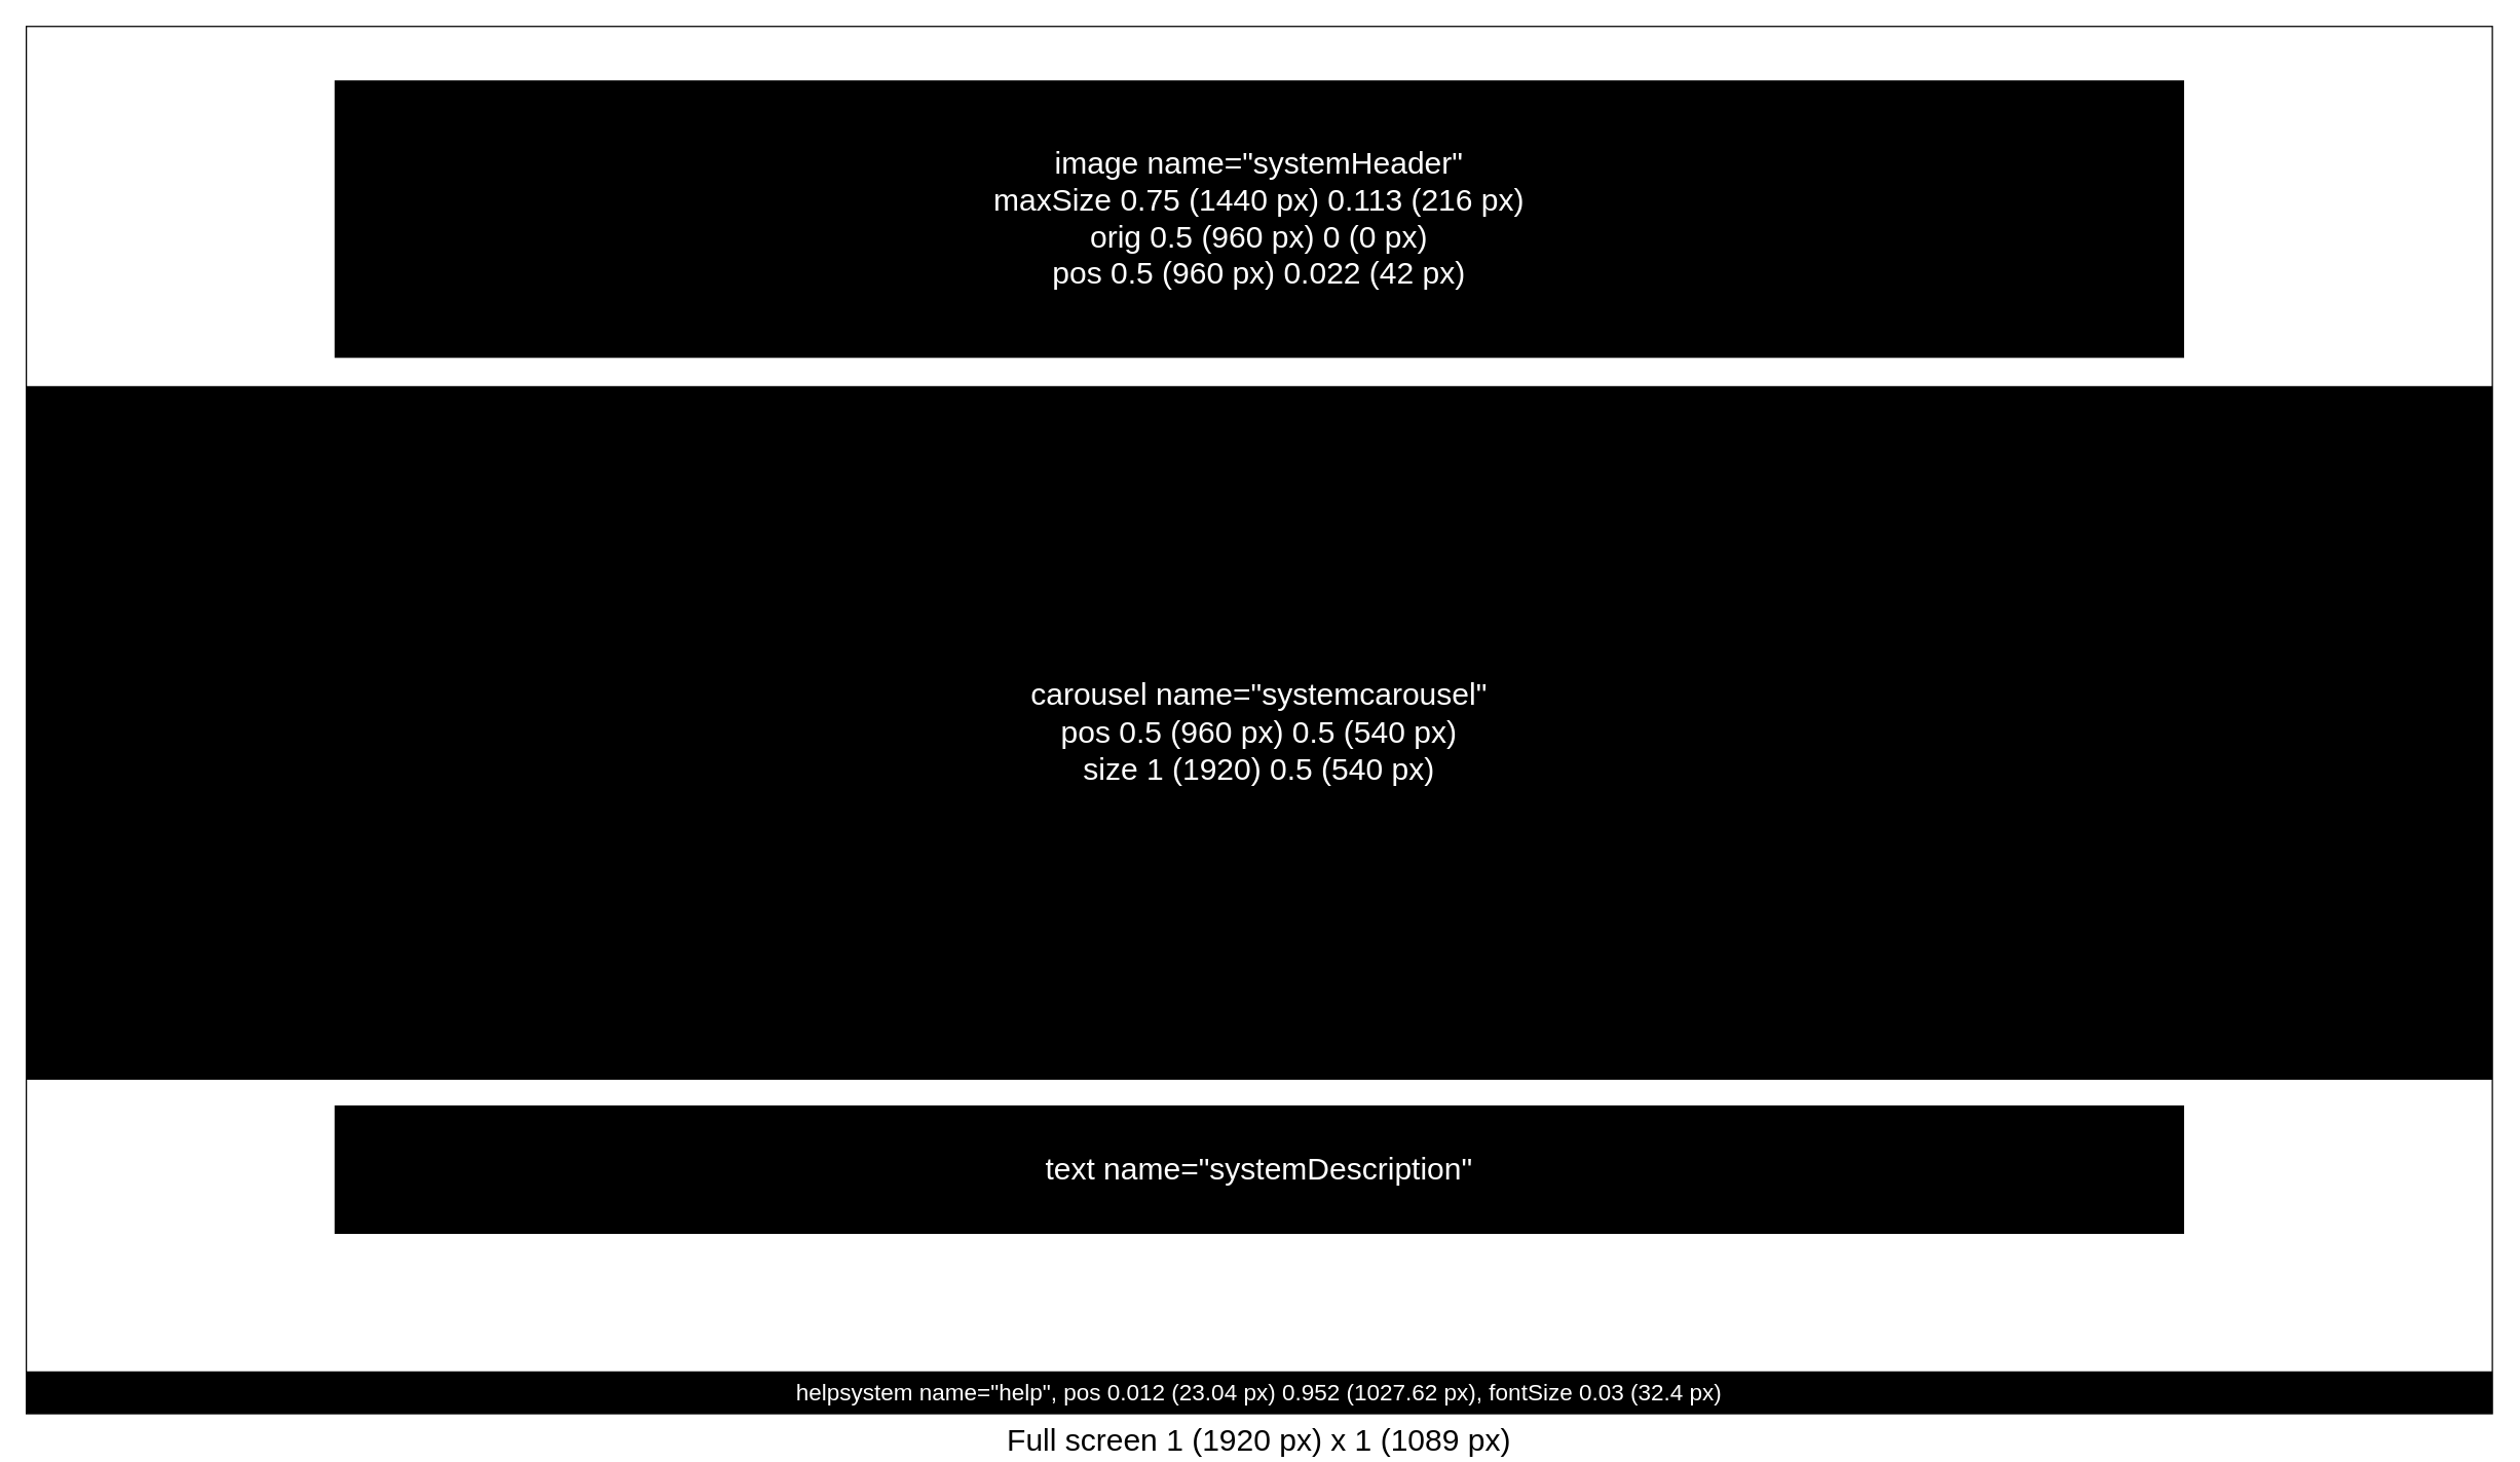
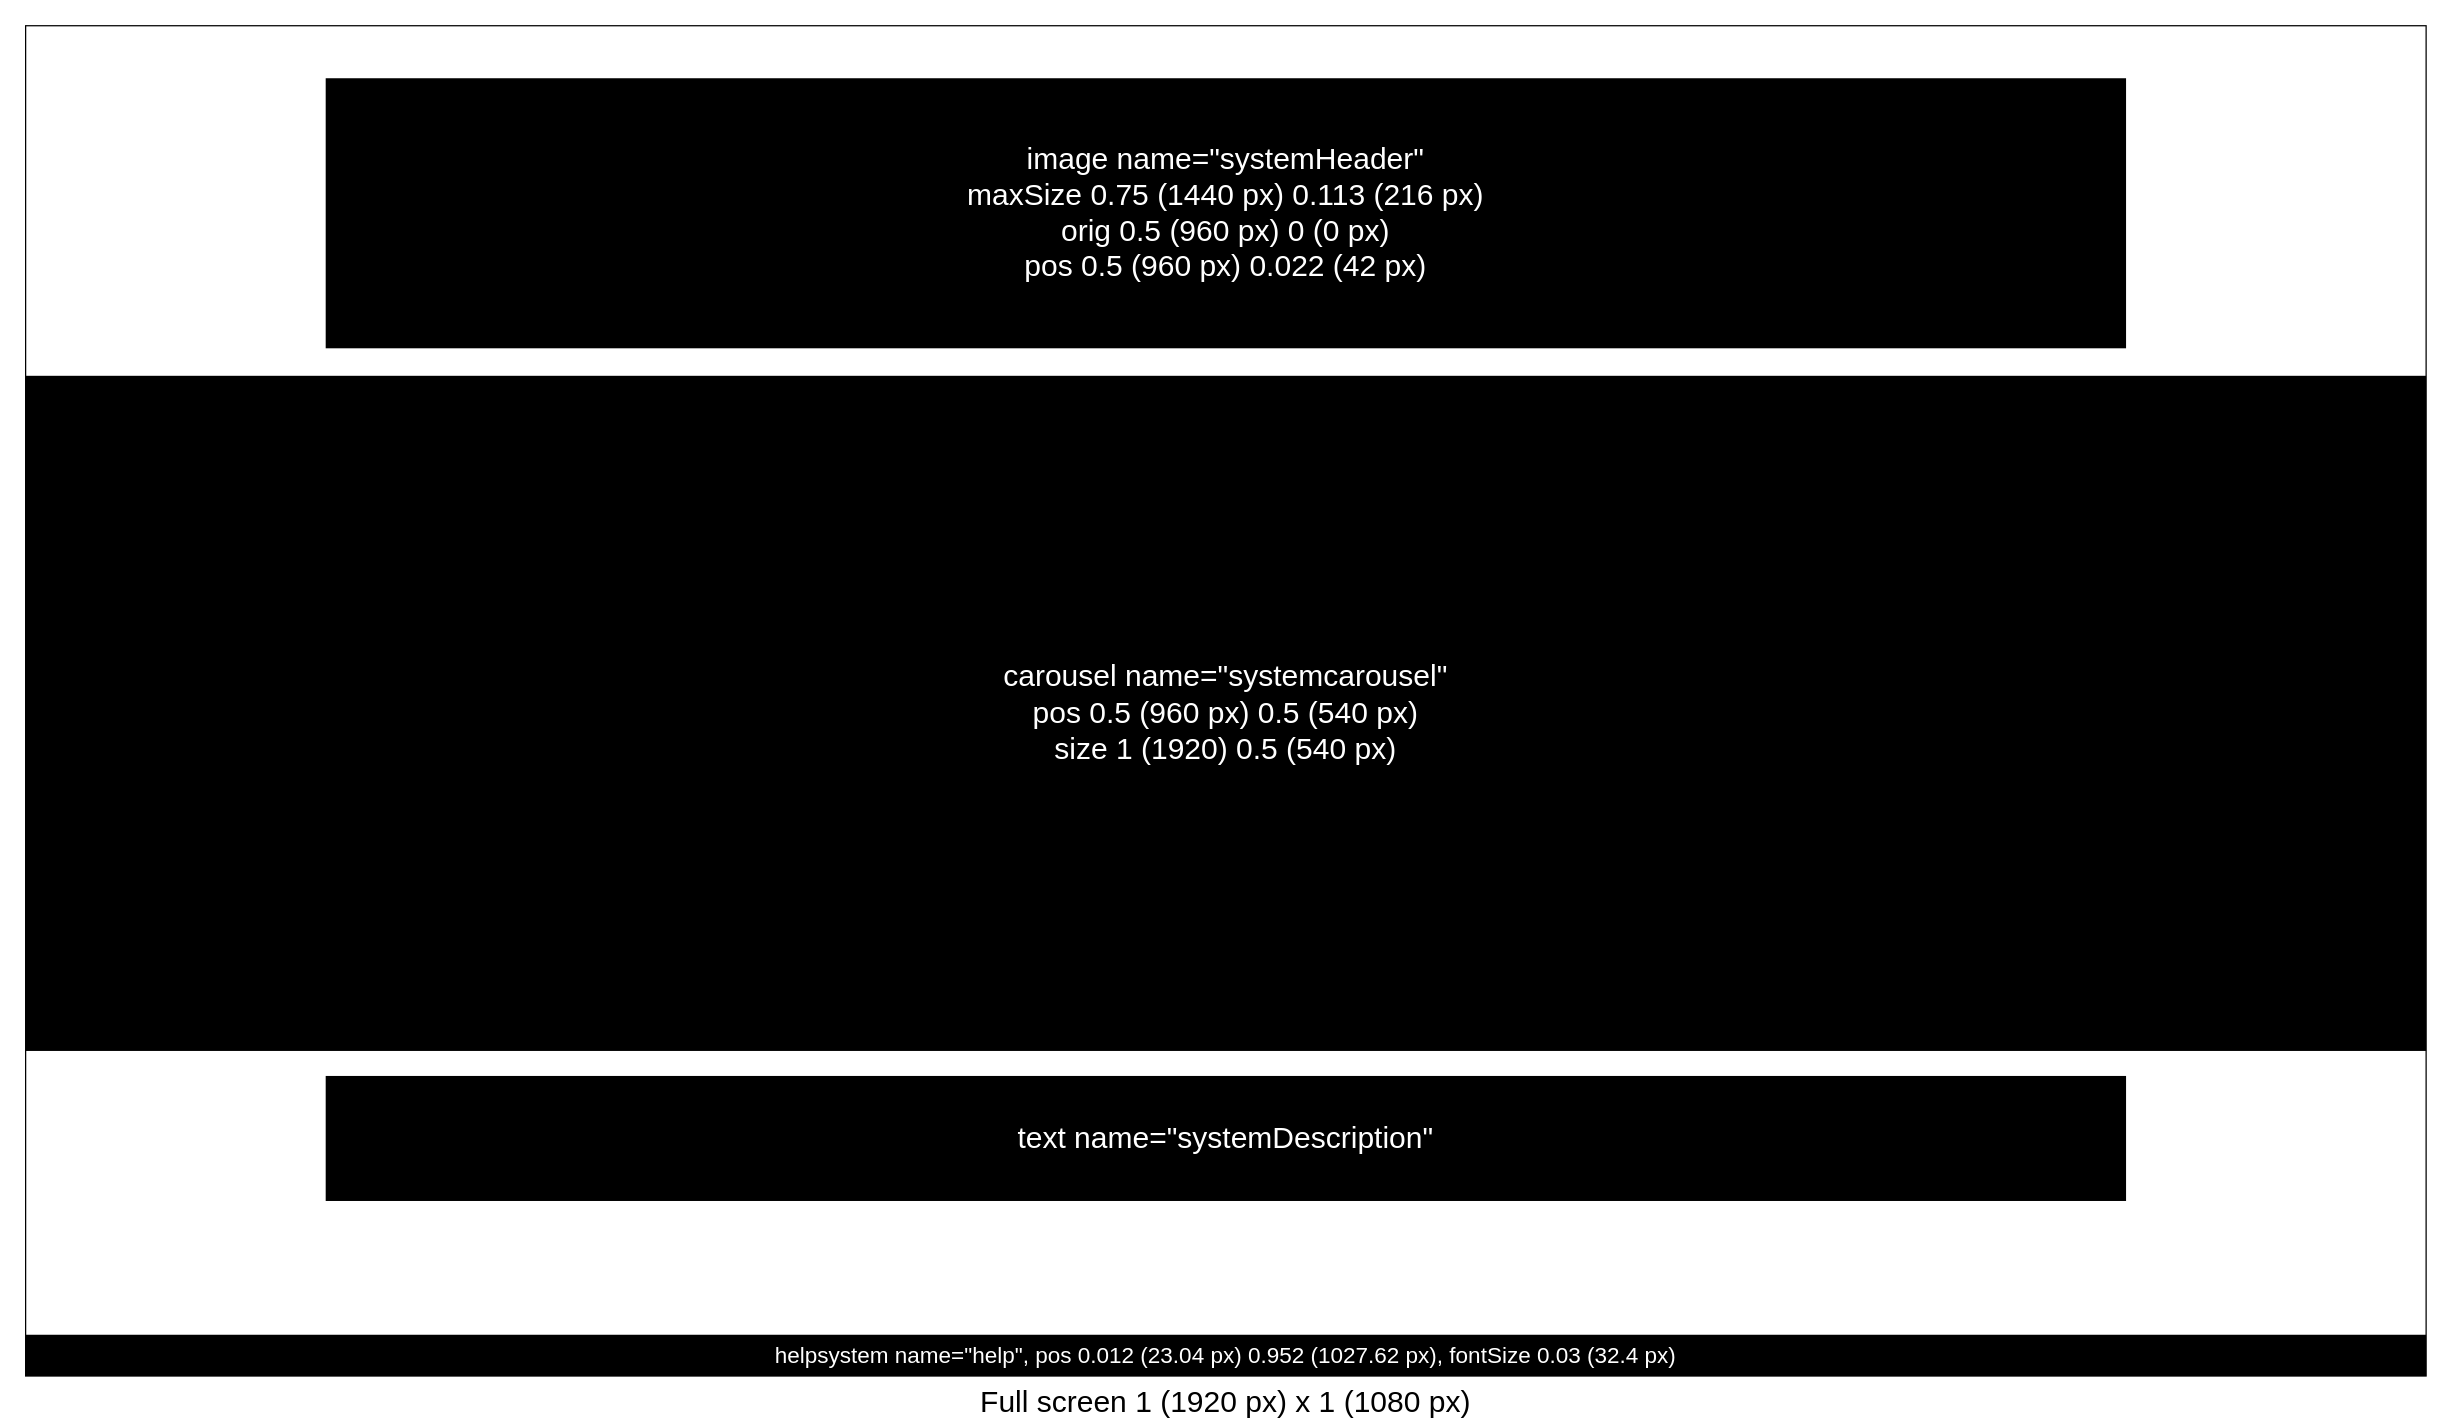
  <mxCell id="0" />
  <mxCell id="1" parent="0" />
- <mxCell id="2" value="Full screen 1 (1920 px) x 1 (1089 px)" style="rounded=0;whiteSpace=wrap;html=1;fillColor=default;labelPosition=center;verticalLabelPosition=bottom;align=center;verticalAlign=top;fontSize=24;" vertex="1" parent="1"><mxGeometry width="1920" height="1080" as="geometry" x="20" y="20" /></mxCell>
+ <mxCell id="2" value="Full screen 1 (1920 px) x 1 (1080 px)" style="rounded=0;whiteSpace=wrap;html=1;fillColor=default;labelPosition=center;verticalLabelPosition=bottom;align=center;verticalAlign=top;fontSize=24;" vertex="1" parent="1"><mxGeometry width="1920" height="1080" as="geometry" x="20" y="20" /></mxCell>
  <mxCell id="3" value="image name=&quot;systemHeader&quot;&lt;br&gt;maxSize 0.75 (1440 px) 0.113 (216 px)&lt;br&gt;orig 0.5 (960 px) 0 (0 px)&lt;br&gt;pos 0.5 (960 px) 0.022 (42 px)" style="rounded=0;whiteSpace=wrap;html=1;fillColor=#000000;gradientColor=none;fontColor=#FFFFFF;fontSize=24;strokeColor=none;" vertex="1" parent="1"><mxGeometry x="260" y="62" width="1440" height="216" as="geometry" /></mxCell>
  <mxCell id="4" value="carousel name=&quot;systemcarousel&quot;&lt;br&gt;pos 0.5 (960 px) 0.5 (540 px)&lt;br&gt;size 1 (1920) 0.5 (540 px)" style="rounded=0;whiteSpace=wrap;html=1;fillColor=#000000;gradientColor=none;fontColor=#FFFFFF;fontSize=24;strokeColor=none;" vertex="1" parent="1"><mxGeometry y="300" width="1920" height="540" as="geometry" x="20" /></mxCell>
  <mxCell id="5" value="helpsystem name=&quot;help&quot;, pos 0.012 (23.04 px) 0.952 (1027.62 px),&amp;nbsp;fontSize 0.03 (32.4 px)" style="rounded=0;whiteSpace=wrap;html=1;fillColor=#000000;gradientColor=none;fontColor=#FFFFFF;fontSize=18;strokeColor=none;" vertex="1" parent="1"><mxGeometry y="1067" width="1920" height="33" as="geometry" x="20" /></mxCell>
  <mxCell id="6" value="text name=&quot;systemDescription&quot;&lt;br&gt;" style="rounded=0;whiteSpace=wrap;html=1;fillColor=#000000;gradientColor=none;fontColor=#FFFFFF;fontSize=24;strokeColor=none;" vertex="1" parent="1"><mxGeometry x="260" y="860" width="1440" height="100" as="geometry" /></mxCell>
